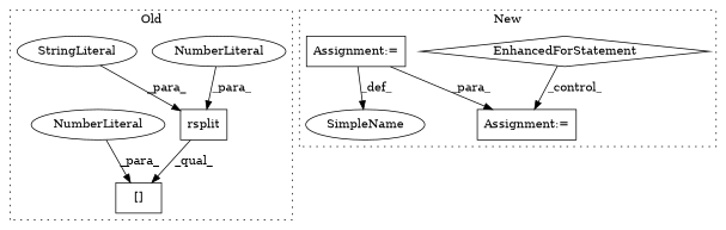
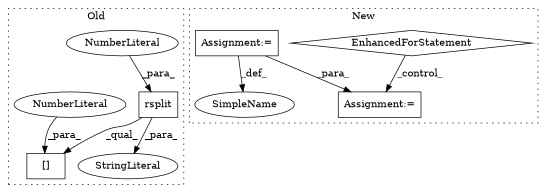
  digraph {
    fontname="DejaVu Serif"
    node [a=34 fontname="DejaVu Serif" l=1 s="6271,6347" shape=box]
    edge [fontname="DejaVu Serif"]
    n1 [a=32 l="7,1" label=rsplit s="547,559"]
    n2 [label=NumberLiteral s=558 shape=ellipse]
    n3 [a=45 l=3 label=StringLiteral s=554 shape=ellipse]
    n4 [a=2 l="18,1" label="[]" s="543,562"]
    n5 [label=NumberLiteral s=561 shape=ellipse]
    n6 [a=70 l="53,2" label=EnhancedForStatement shape=diamond]
    n7 [a=7 label="Assignment:=" s=6521]
    n8 [a=42 l=4 label=SimpleName s=6331 shape=ellipse]
    n9 [a=7 l="53,2" label="Assignment:="]
    subgraph cluster_1 {
      label=Old
      style=dotted
      n1
      n2
      n3
      n4
      n5
    }
    subgraph cluster_2 {
      label=New
      style=dotted
      n6
      n7
      n8
      n9
    }
    n1 -> n4 [label=_qual_]
    n2 -> n1 [label=_para_]
-   n3 -> n1 [label=_para_]
+   n1 -> n3 [label=_para_]
    n5 -> n4 [label=_para_]
    n6 -> n7 [label=_control_]
    n9 -> n7 [label=_para_]
    n9 -> n8 [label=_def_]
  }
